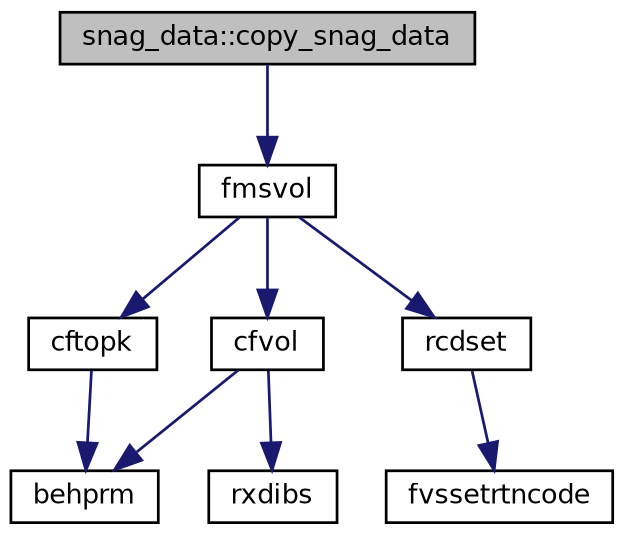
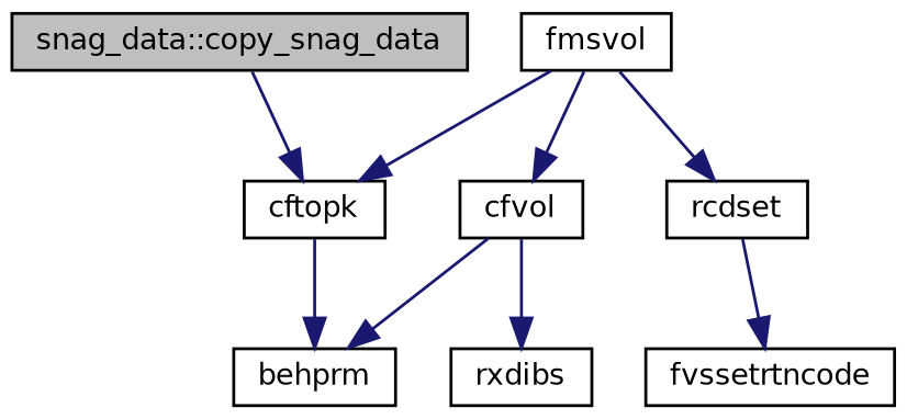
  digraph {
    rankdir=TB
    node [color=black fillcolor=white fontname=Helvetica fontsize=10 shape=record style=filled]
    edge [color=midnightblue fontname=Helvetica fontsize=10 labelfontname=Helvetica labelfontsize=10 style=solid]
    n1 [fillcolor=grey75 fontcolor=black height=0.2 label="snag_data::copy_snag_data" width=0.4]
    n2 [height=0.2 label=fmsvol width=0.4]
    n3 [height=0.2 label=cfvol width=0.4]
    n4 [height=0.2 label=cftopk width=0.4]
    n5 [height=0.2 label=rcdset width=0.4]
    n6 [height=0.2 label=behprm width=0.4]
    n7 [height=0.2 label=rxdibs width=0.4]
    n8 [height=0.2 label=fvssetrtncode width=0.4]
-   n1 -> n2
+   n1 -> n4
    n2 -> n3
    n2 -> n4
    n2 -> n5
    n3 -> n6
    n3 -> n7
    n4 -> n6
    n5 -> n8
  }
